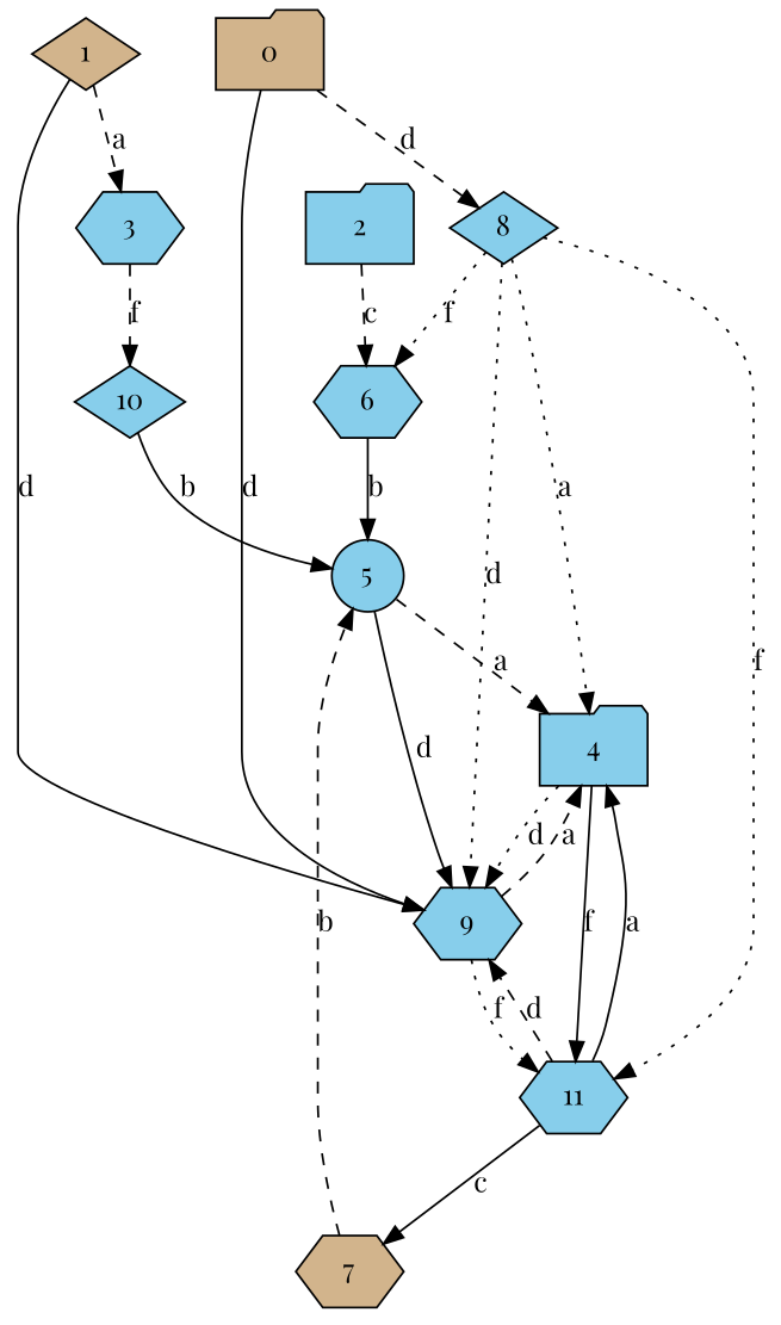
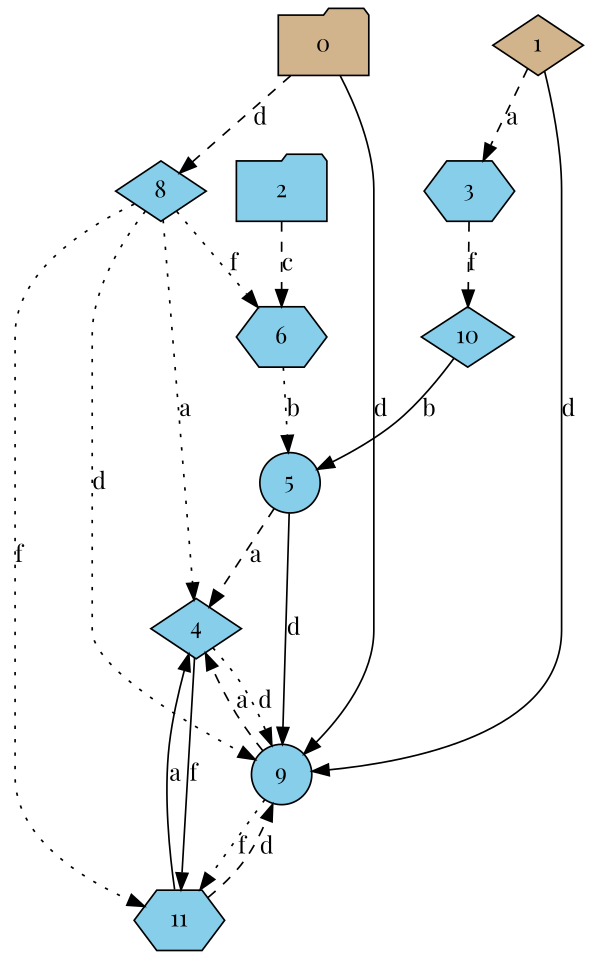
  strict digraph {
    fontname="Playfair Display"
    node [fillcolor=skyblue fontname="Playfair Display" shape=hexagon style=filled]
    edge [fontname="Playfair Display" style=solid]
    10 [shape=diamond]
    3
    5 [shape=circle]
-   4 [shape=folder]
-   9
+   4 [shape=diamond]
+   9 [shape=circle]
    11
-   7 [fillcolor=tan]
    0 [fillcolor=tan shape=folder]
    8 [shape=diamond]
    6
    1 [fillcolor=tan shape=diamond]
    2 [shape=folder]
    10 -> 5 [label=b]
    3 -> 10 [label=f style=dashed]
    5 -> 4 [label=a style=dashed]
    5 -> 9 [label=d]
    4 -> 9 [label=d style=dotted]
    4 -> 11 [label=f]
    9 -> 4 [label=a style=dashed]
    9 -> 11 [label=f style=dotted]
    11 -> 4 [label=a]
    11 -> 9 [label=d style=dashed]
-   11 -> 7 [label=c]
-   7 -> 5 [label=b style=dashed]
    0 -> 9 [label=d]
    0 -> 8 [label=d style=dashed]
    8 -> 4 [label=a style=dotted]
    8 -> 9 [label=d style=dotted]
    8 -> 11 [label=f style=dotted]
    8 -> 6 [label=f style=dotted]
-   6 -> 5 [label=b]
+   6 -> 5 [label=b style=dotted]
    1 -> 3 [label=a style=dashed]
    1 -> 9 [label=d]
    2 -> 6 [label=c style=dashed]
  }
